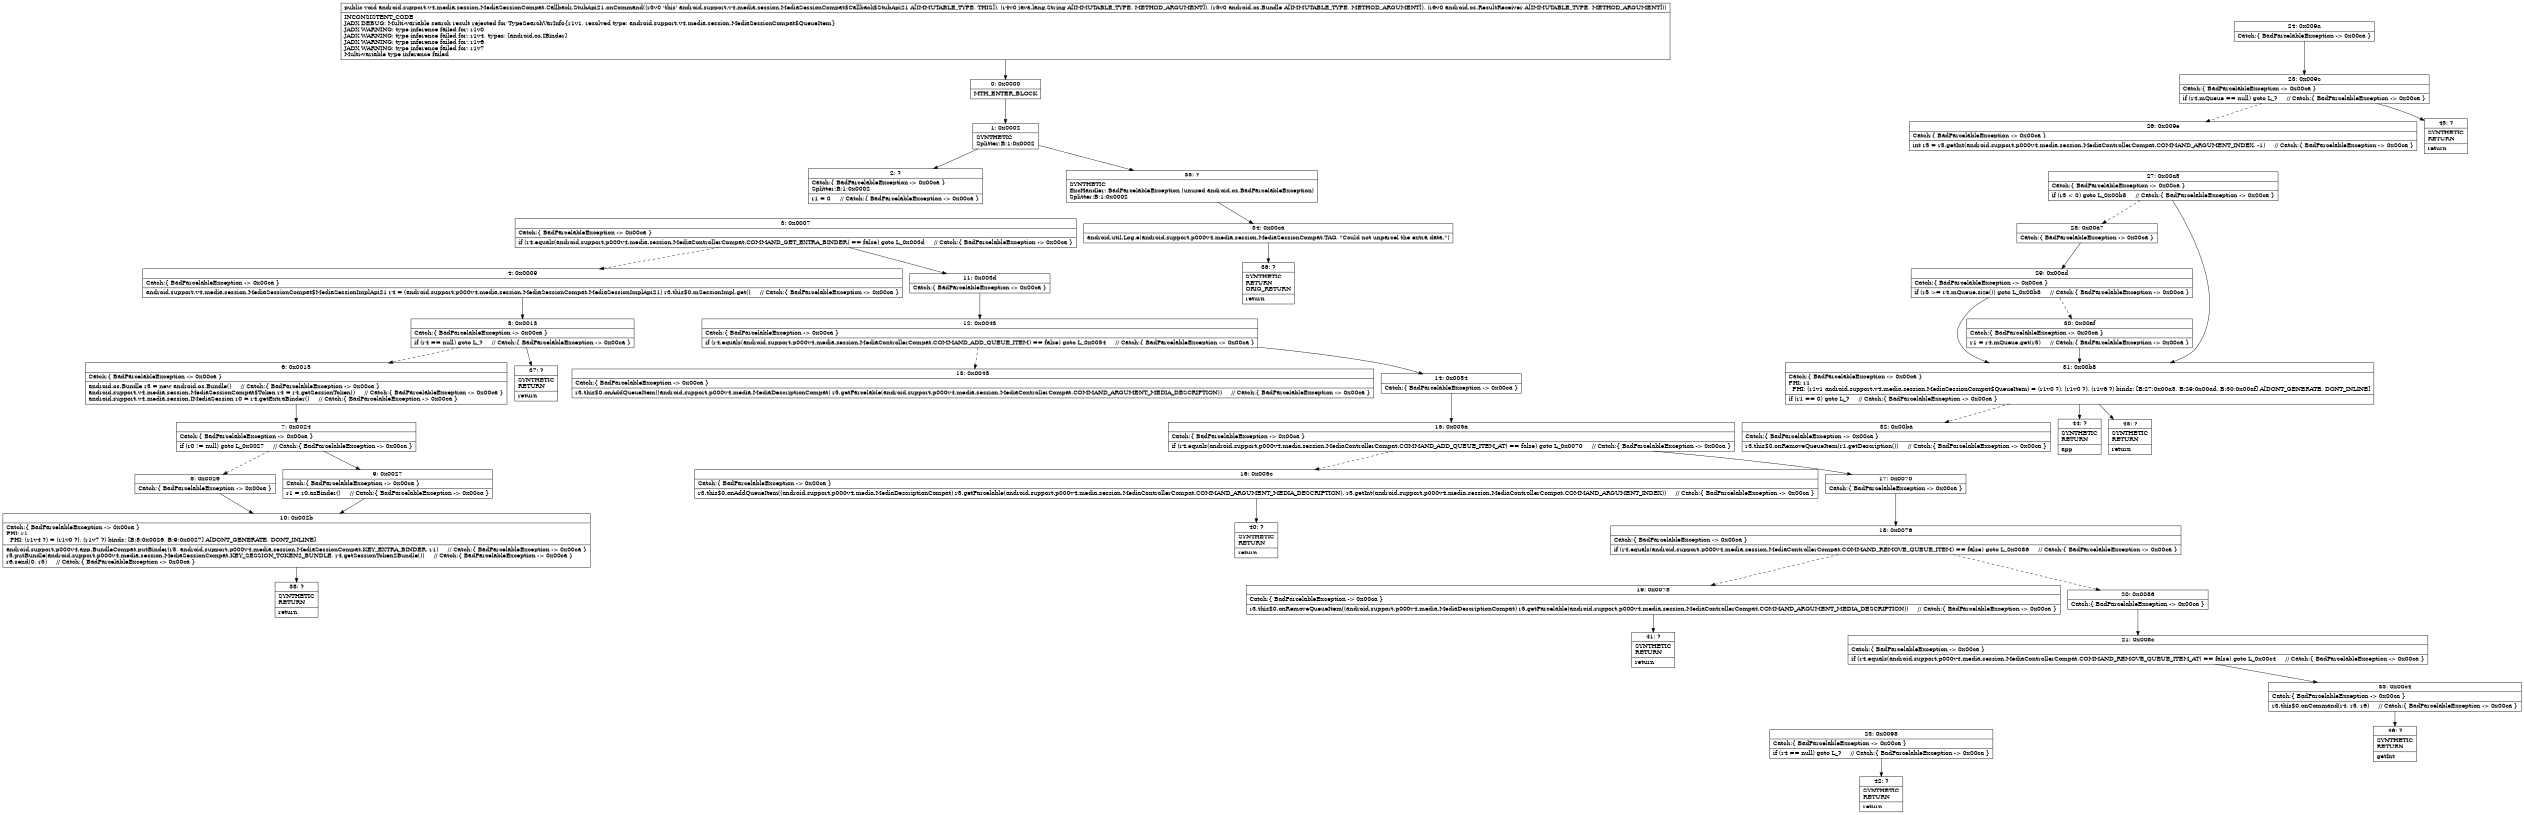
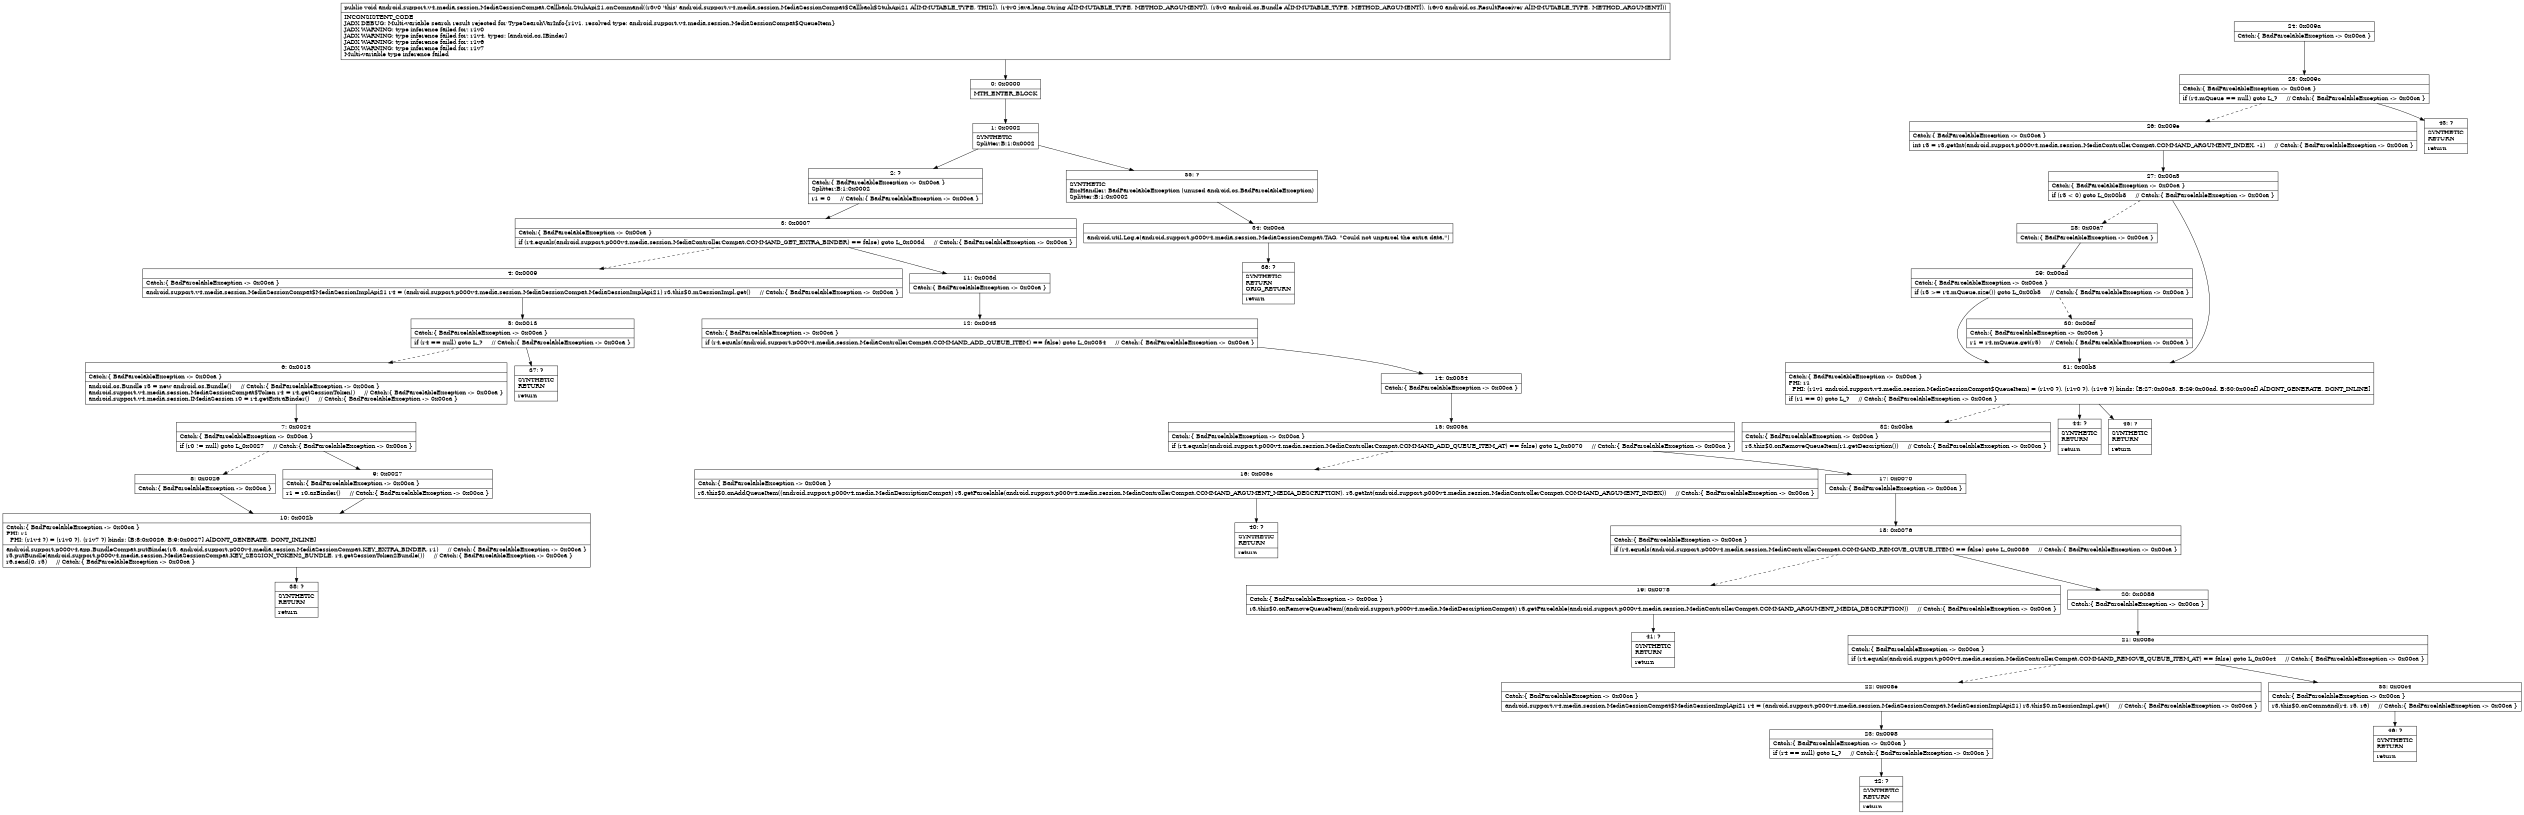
  digraph {
    node [shape=record]
    n1 [label="{0\:\ 0x0000|MTH_ENTER_BLOCK\l}"]
    n2 [label="{1\:\ 0x0002|SYNTHETIC\lSplitter:B:1:0x0002\l}"]
    n3 [label="{2\:\ ?|Catch:\{ BadParcelableException \-\> 0x00ca \}\lSplitter:B:1:0x0002\l|r1 = 0     \/\/ Catch:\{ BadParcelableException \-\> 0x00ca \}\l}"]
    n4 [label="{35\:\ ?|SYNTHETIC\lExcHandler: BadParcelableException (unused android.os.BadParcelableException)\lSplitter:B:1:0x0002\l}"]
    n5 [label="{3\:\ 0x0007|Catch:\{ BadParcelableException \-\> 0x00ca \}\l|if (r4.equals(android.support.p000v4.media.session.MediaControllerCompat.COMMAND_GET_EXTRA_BINDER) == false) goto L_0x003d     \/\/ Catch:\{ BadParcelableException \-\> 0x00ca \}\l}"]
    n6 [label="{34\:\ 0x00ca|android.util.Log.e(android.support.p000v4.media.session.MediaSessionCompat.TAG, \"Could not unparcel the extra data.\")\l}"]
    n7 [label="{4\:\ 0x0009|Catch:\{ BadParcelableException \-\> 0x00ca \}\l|android.support.v4.media.session.MediaSessionCompat$MediaSessionImplApi21 r4 = (android.support.p000v4.media.session.MediaSessionCompat.MediaSessionImplApi21) r3.this$0.mSessionImpl.get()     \/\/ Catch:\{ BadParcelableException \-\> 0x00ca \}\l}"]
    n8 [label="{11\:\ 0x003d|Catch:\{ BadParcelableException \-\> 0x00ca \}\l}"]
    n9 [label="{5\:\ 0x0013|Catch:\{ BadParcelableException \-\> 0x00ca \}\l|if (r4 == null) goto L_?     \/\/ Catch:\{ BadParcelableException \-\> 0x00ca \}\l}"]
    n10 [label="{12\:\ 0x0043|Catch:\{ BadParcelableException \-\> 0x00ca \}\l|if (r4.equals(android.support.p000v4.media.session.MediaControllerCompat.COMMAND_ADD_QUEUE_ITEM) == false) goto L_0x0054     \/\/ Catch:\{ BadParcelableException \-\> 0x00ca \}\l}"]
    n11 [label="{6\:\ 0x0015|Catch:\{ BadParcelableException \-\> 0x00ca \}\l|android.os.Bundle r5 = new android.os.Bundle()     \/\/ Catch:\{ BadParcelableException \-\> 0x00ca \}\landroid.support.v4.media.session.MediaSessionCompat$Token r4 = r4.getSessionToken()     \/\/ Catch:\{ BadParcelableException \-\> 0x00ca \}\landroid.support.v4.media.session.IMediaSession r0 = r4.getExtraBinder()     \/\/ Catch:\{ BadParcelableException \-\> 0x00ca \}\l}"]
    n12 [label="{37\:\ ?|SYNTHETIC\lRETURN\l|return\l}"]
    n13 [label="{7\:\ 0x0024|Catch:\{ BadParcelableException \-\> 0x00ca \}\l|if (r0 != null) goto L_0x0027     \/\/ Catch:\{ BadParcelableException \-\> 0x00ca \}\l}"]
    n14 [label="{8\:\ 0x0026|Catch:\{ BadParcelableException \-\> 0x00ca \}\l}"]
    n15 [label="{9\:\ 0x0027|Catch:\{ BadParcelableException \-\> 0x00ca \}\l|r1 = r0.asBinder()     \/\/ Catch:\{ BadParcelableException \-\> 0x00ca \}\l}"]
    n16 [label="{10\:\ 0x002b|Catch:\{ BadParcelableException \-\> 0x00ca \}\lPHI: r1 \l  PHI: (r1v4 ?) = (r1v0 ?), (r1v7 ?) binds: [B:8:0x0026, B:9:0x0027] A[DONT_GENERATE, DONT_INLINE]\l|android.support.p000v4.app.BundleCompat.putBinder(r5, android.support.p000v4.media.session.MediaSessionCompat.KEY_EXTRA_BINDER, r1)     \/\/ Catch:\{ BadParcelableException \-\> 0x00ca \}\lr5.putBundle(android.support.p000v4.media.session.MediaSessionCompat.KEY_SESSION_TOKEN2_BUNDLE, r4.getSessionToken2Bundle())     \/\/ Catch:\{ BadParcelableException \-\> 0x00ca \}\lr6.send(0, r5)     \/\/ Catch:\{ BadParcelableException \-\> 0x00ca \}\l}"]
    n17 [label="{38\:\ ?|SYNTHETIC\lRETURN\l|return\l}"]
-   n18 [label="{13\:\ 0x0045|Catch:\{ BadParcelableException \-\> 0x00ca \}\l|r3.this$0.onAddQueueItem((android.support.p000v4.media.MediaDescriptionCompat) r5.getParcelable(android.support.p000v4.media.session.MediaControllerCompat.COMMAND_ARGUMENT_MEDIA_DESCRIPTION))     \/\/ Catch:\{ BadParcelableException \-\> 0x00ca \}\l}"]
    n19 [label="{14\:\ 0x0054|Catch:\{ BadParcelableException \-\> 0x00ca \}\l}"]
    n20 [label="{15\:\ 0x005a|Catch:\{ BadParcelableException \-\> 0x00ca \}\l|if (r4.equals(android.support.p000v4.media.session.MediaControllerCompat.COMMAND_ADD_QUEUE_ITEM_AT) == false) goto L_0x0070     \/\/ Catch:\{ BadParcelableException \-\> 0x00ca \}\l}"]
    n21 [label="{16\:\ 0x005c|Catch:\{ BadParcelableException \-\> 0x00ca \}\l|r3.this$0.onAddQueueItem((android.support.p000v4.media.MediaDescriptionCompat) r5.getParcelable(android.support.p000v4.media.session.MediaControllerCompat.COMMAND_ARGUMENT_MEDIA_DESCRIPTION), r5.getInt(android.support.p000v4.media.session.MediaControllerCompat.COMMAND_ARGUMENT_INDEX))     \/\/ Catch:\{ BadParcelableException \-\> 0x00ca \}\l}"]
    n22 [label="{17\:\ 0x0070|Catch:\{ BadParcelableException \-\> 0x00ca \}\l}"]
    n23 [label="{40\:\ ?|SYNTHETIC\lRETURN\l|return\l}"]
    n24 [label="{18\:\ 0x0076|Catch:\{ BadParcelableException \-\> 0x00ca \}\l|if (r4.equals(android.support.p000v4.media.session.MediaControllerCompat.COMMAND_REMOVE_QUEUE_ITEM) == false) goto L_0x0086     \/\/ Catch:\{ BadParcelableException \-\> 0x00ca \}\l}"]
    n25 [label="{19\:\ 0x0078|Catch:\{ BadParcelableException \-\> 0x00ca \}\l|r3.this$0.onRemoveQueueItem((android.support.p000v4.media.MediaDescriptionCompat) r5.getParcelable(android.support.p000v4.media.session.MediaControllerCompat.COMMAND_ARGUMENT_MEDIA_DESCRIPTION))     \/\/ Catch:\{ BadParcelableException \-\> 0x00ca \}\l}"]
    n26 [label="{20\:\ 0x0086|Catch:\{ BadParcelableException \-\> 0x00ca \}\l}"]
    n27 [label="{41\:\ ?|SYNTHETIC\lRETURN\l|return\l}"]
    n28 [label="{21\:\ 0x008c|Catch:\{ BadParcelableException \-\> 0x00ca \}\l|if (r4.equals(android.support.p000v4.media.session.MediaControllerCompat.COMMAND_REMOVE_QUEUE_ITEM_AT) == false) goto L_0x00c4     \/\/ Catch:\{ BadParcelableException \-\> 0x00ca \}\l}"]
+   n29 [label="{22\:\ 0x008e|Catch:\{ BadParcelableException \-\> 0x00ca \}\l|android.support.v4.media.session.MediaSessionCompat$MediaSessionImplApi21 r4 = (android.support.p000v4.media.session.MediaSessionCompat.MediaSessionImplApi21) r3.this$0.mSessionImpl.get()     \/\/ Catch:\{ BadParcelableException \-\> 0x00ca \}\l}"]
    n30 [label="{33\:\ 0x00c4|Catch:\{ BadParcelableException \-\> 0x00ca \}\l|r3.this$0.onCommand(r4, r5, r6)     \/\/ Catch:\{ BadParcelableException \-\> 0x00ca \}\l}"]
    n31 [label="{23\:\ 0x0098|Catch:\{ BadParcelableException \-\> 0x00ca \}\l|if (r4 == null) goto L_?     \/\/ Catch:\{ BadParcelableException \-\> 0x00ca \}\l}"]
-   n32 [label="{46\:\ ?|SYNTHETIC\lRETURN\l|getInt\l}"]
+   n32 [label="{46\:\ ?|SYNTHETIC\lRETURN\l|return\l}"]
    n33 [label="{42\:\ ?|SYNTHETIC\lRETURN\l|return\l}"]
    n34 [label="{24\:\ 0x009a|Catch:\{ BadParcelableException \-\> 0x00ca \}\l}"]
    n35 [label="{25\:\ 0x009c|Catch:\{ BadParcelableException \-\> 0x00ca \}\l|if (r4.mQueue == null) goto L_?     \/\/ Catch:\{ BadParcelableException \-\> 0x00ca \}\l}"]
    n36 [label="{26\:\ 0x009e|Catch:\{ BadParcelableException \-\> 0x00ca \}\l|int r5 = r5.getInt(android.support.p000v4.media.session.MediaControllerCompat.COMMAND_ARGUMENT_INDEX, \-1)     \/\/ Catch:\{ BadParcelableException \-\> 0x00ca \}\l}"]
    n37 [label="{43\:\ ?|SYNTHETIC\lRETURN\l|return\l}"]
    n38 [label="{27\:\ 0x00a5|Catch:\{ BadParcelableException \-\> 0x00ca \}\l|if (r5 \< 0) goto L_0x00b8     \/\/ Catch:\{ BadParcelableException \-\> 0x00ca \}\l}"]
    n39 [label="{28\:\ 0x00a7|Catch:\{ BadParcelableException \-\> 0x00ca \}\l}"]
    n40 [label="{31\:\ 0x00b8|Catch:\{ BadParcelableException \-\> 0x00ca \}\lPHI: r1 \l  PHI: (r1v1 android.support.v4.media.session.MediaSessionCompat$QueueItem) = (r1v0 ?), (r1v0 ?), (r1v6 ?) binds: [B:27:0x00a5, B:29:0x00ad, B:30:0x00af] A[DONT_GENERATE, DONT_INLINE]\l|if (r1 == 0) goto L_?     \/\/ Catch:\{ BadParcelableException \-\> 0x00ca \}\l}"]
    n41 [label="{29\:\ 0x00ad|Catch:\{ BadParcelableException \-\> 0x00ca \}\l|if (r5 \>= r4.mQueue.size()) goto L_0x00b8     \/\/ Catch:\{ BadParcelableException \-\> 0x00ca \}\l}"]
    n42 [label="{32\:\ 0x00ba|Catch:\{ BadParcelableException \-\> 0x00ca \}\l|r3.this$0.onRemoveQueueItem(r1.getDescription())     \/\/ Catch:\{ BadParcelableException \-\> 0x00ca \}\l}"]
-   n43 [label="{44\:\ ?|SYNTHETIC\lRETURN\l|app\l}"]
+   n43 [label="{44\:\ ?|SYNTHETIC\lRETURN\l|return\l}"]
    n44 [label="{45\:\ ?|SYNTHETIC\lRETURN\l|return\l}"]
    n45 [label="{30\:\ 0x00af|Catch:\{ BadParcelableException \-\> 0x00ca \}\l|r1 = r4.mQueue.get(r5)     \/\/ Catch:\{ BadParcelableException \-\> 0x00ca \}\l}"]
    n46 [label="{36\:\ ?|SYNTHETIC\lRETURN\lORIG_RETURN\l|return\l}"]
    n47 [label="{public void android.support.v4.media.session.MediaSessionCompat.Callback.StubApi21.onCommand((r3v0 'this' android.support.v4.media.session.MediaSessionCompat$Callback$StubApi21 A[IMMUTABLE_TYPE, THIS]), (r4v0 java.lang.String A[IMMUTABLE_TYPE, METHOD_ARGUMENT]), (r5v0 android.os.Bundle A[IMMUTABLE_TYPE, METHOD_ARGUMENT]), (r6v0 android.os.ResultReceiver A[IMMUTABLE_TYPE, METHOD_ARGUMENT]))  | INCONSISTENT_CODE\lJADX DEBUG: Multi\-variable search result rejected for TypeSearchVarInfo\{r1v1, resolved type: android.support.v4.media.session.MediaSessionCompat$QueueItem\}\lJADX WARNING: type inference failed for: r1v0\lJADX WARNING: type inference failed for: r1v4, types: [android.os.IBinder]\lJADX WARNING: type inference failed for: r1v6\lJADX WARNING: type inference failed for: r1v7\lMulti\-variable type inference failed\l}"]
    n1 -> n2
    n2 -> n3
    n2 -> n4
+   n3 -> n5
    n4 -> n6
    n5 -> n7 [style=dashed]
    n5 -> n8
    n6 -> n46
    n7 -> n9
    n8 -> n10
    n9 -> n11 [style=dashed]
    n9 -> n12
-   n10 -> n18 [style=dashed]
    n10 -> n19
    n11 -> n13
    n13 -> n14 [style=dashed]
    n13 -> n15
    n14 -> n16
    n15 -> n16
    n16 -> n17
    n19 -> n20
    n20 -> n21 [style=dashed]
    n20 -> n22
    n21 -> n23
    n22 -> n24
    n24 -> n25 [style=dashed]
-   n24 -> n26 [style=dashed]
+   n24 -> n26
    n25 -> n27
    n26 -> n28
+   n28 -> n29 [style=dashed]
    n28 -> n30
+   n29 -> n31
    n30 -> n32
    n31 -> n33
    n34 -> n35
    n35 -> n36 [style=dashed]
    n35 -> n37
+   n36 -> n38
    n38 -> n39 [style=dashed]
    n38 -> n40
    n39 -> n41
    n40 -> n42 [style=dashed]
    n40 -> n43
    n40 -> n44
    n41 -> n40
    n41 -> n45 [style=dashed]
    n45 -> n40
    n47 -> n1
  }
